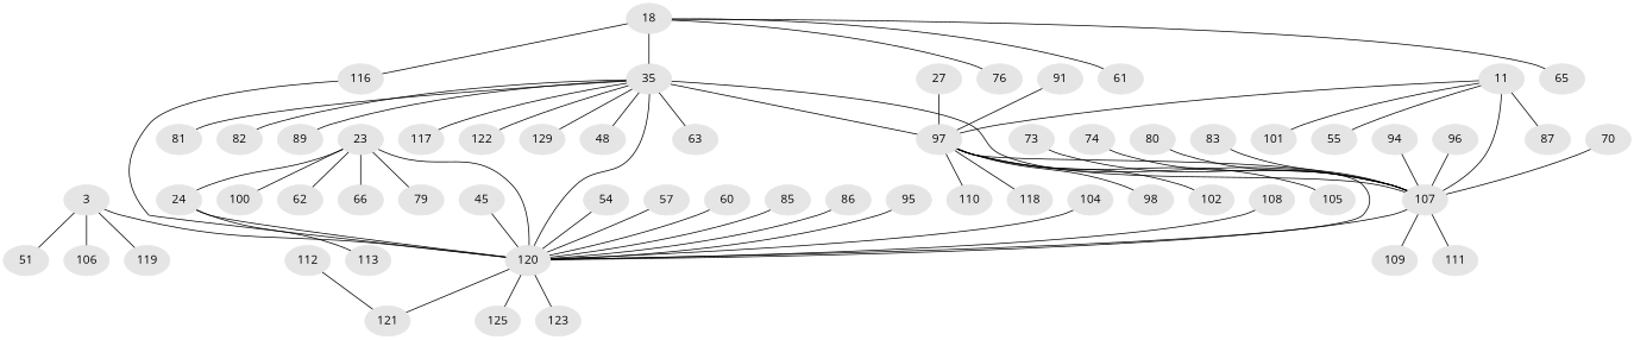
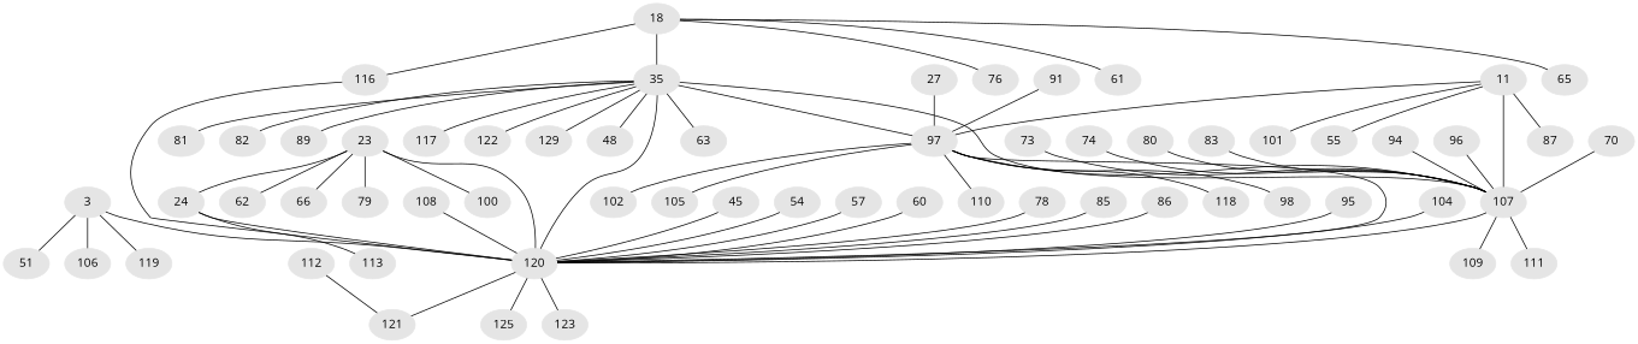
  graph {
    fontname="Open Sans"
    node [color=gray90 fontname="Open Sans" style=filled]
    edge [fontname="Open Sans"]
    3 [super="+2"]
    51
    106
    119
    120 [super="+103+71+32"]
    121 [super="+115"]
    123
    125 [super="+114"]
    11 [super="+8"]
    55
    87
    97 [super="+75+84+88"]
    101 [super="+52"]
    107 [super="+68+34+46+50+58"]
    98
    102
    105
    110
    118
    109
    111
    18 [super="+17"]
    35 [super="+16"]
    61
    65
    76
    116
    48 [super="+47"]
    63 [super="+44"]
    81
    82
    89
    117 [super="+92"]
    122
    n35 [label=129]
    23 [super="+21"]
    24 [super="+22"]
    62 [super="+59"]
    66
    79
    100 [super="+99"]
    113 [super="+49"]
    27 [super="+26"]
    45
    54
    57
    60
    70
    73 [super="+72"]
    74
+   78
    80
    83
    85
    86
    91
    94
    95
    96
    104
    108 [super="+41"]
    112 [super="+31"]
    3 -- 51
    3 -- 106
    3 -- 119
    3 -- 120 [weight=9]
    120 -- 121
    120 -- 123
    120 -- 125
    11 -- 55
    11 -- 87
    11 -- 97
    11 -- 101
    11 -- 107 [weight=8]
    97 -- 120 [weight=2]
    97 -- 107 [weight=2]
    97 -- 98
    97 -- 102
    97 -- 105
    97 -- 110
    97 -- 118
    107 -- 120 [weight=2]
    107 -- 109
    107 -- 111
    18 -- 35 [weight=8]
    18 -- 61
    18 -- 65
    18 -- 76
    18 -- 116
    35 -- 120 [weight=2]
    35 -- 97
    35 -- 107 [weight=3]
    35 -- 48
    35 -- 63
    35 -- 81
    35 -- 82
    35 -- 89
    35 -- 117
    35 -- 122
    35 -- n35
    116 -- 120
    23 -- 120 [weight=4]
    23 -- 24 [weight=4]
    23 -- 62
    23 -- 66
    23 -- 79
    23 -- 100
    24 -- 120 [weight=4]
    24 -- 113
    27 -- 97 [weight=8]
    45 -- 120
    54 -- 120
    57 -- 120
    60 -- 120
    70 -- 107
    73 -- 107
    74 -- 107
+   78 -- 120
    80 -- 107
    83 -- 107
    85 -- 120
    86 -- 120
    91 -- 97
    94 -- 107
    95 -- 120
    96 -- 107
    104 -- 120
    108 -- 120
    112 -- 121
  }
